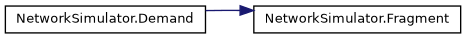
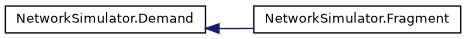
  digraph {
    rankdir=LR
    node [color=black fillcolor=white fontname=Helvetica fontsize=10 shape=record style=filled]
    n1 [height=0.2 label="NetworkSimulator.Demand" width=0.4]
    n2 [height=0.2 label="NetworkSimulator.Fragment" width=0.4]
-   n2 -> n1 [color=midnightblue dir=back fontname=Helvetica fontsize=10 labelfontname=Helvetica labelfontsize=10 style=solid]
+   n1 -> n2 [color=midnightblue dir=back fontname=Helvetica fontsize=10 labelfontname=Helvetica labelfontsize=10 style=solid]
  }
